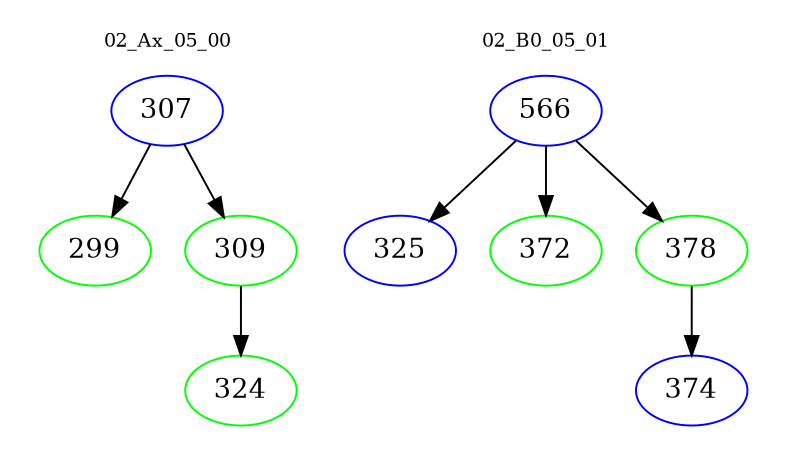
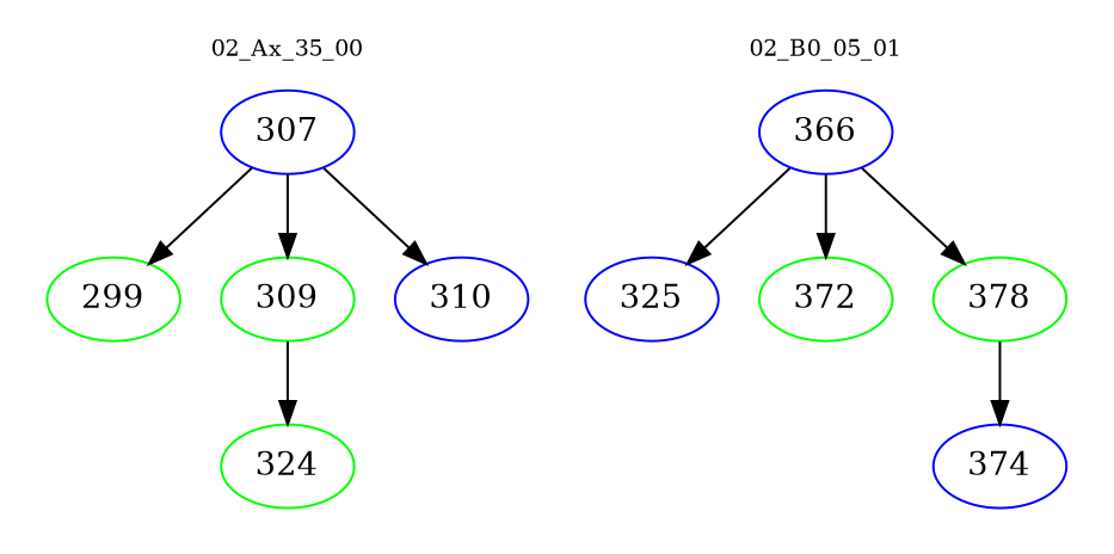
  digraph {
    node [color=blue]
    edge [color=black]
    n1 [label=307]
    n2 [color=green label=299]
    n3 [color=green label=309]
+   n4 [label=310]
    n5 [color=green label=324]
-   n6 [label=566]
+   n6 [label=366]
    n7 [label=325]
    n8 [color=green label=372]
    n9 [color=green label=378]
    n10 [label=374]
    subgraph cluster_1 {
      color=white
      fontsize=10
-     label="02_Ax_05_00"
+     label="02_Ax_35_00"
      n1
      n2
      n3
+     n4
      n5
    }
    subgraph cluster_2 {
      color=white
      fontsize=10
      label="02_B0_05_01"
      n6
      n7
      n8
      n9
      n10
    }
    n1 -> n2
    n1 -> n3
+   n1 -> n4
    n3 -> n5
    n6 -> n7
    n6 -> n8
    n6 -> n9
    n9 -> n10
  }
